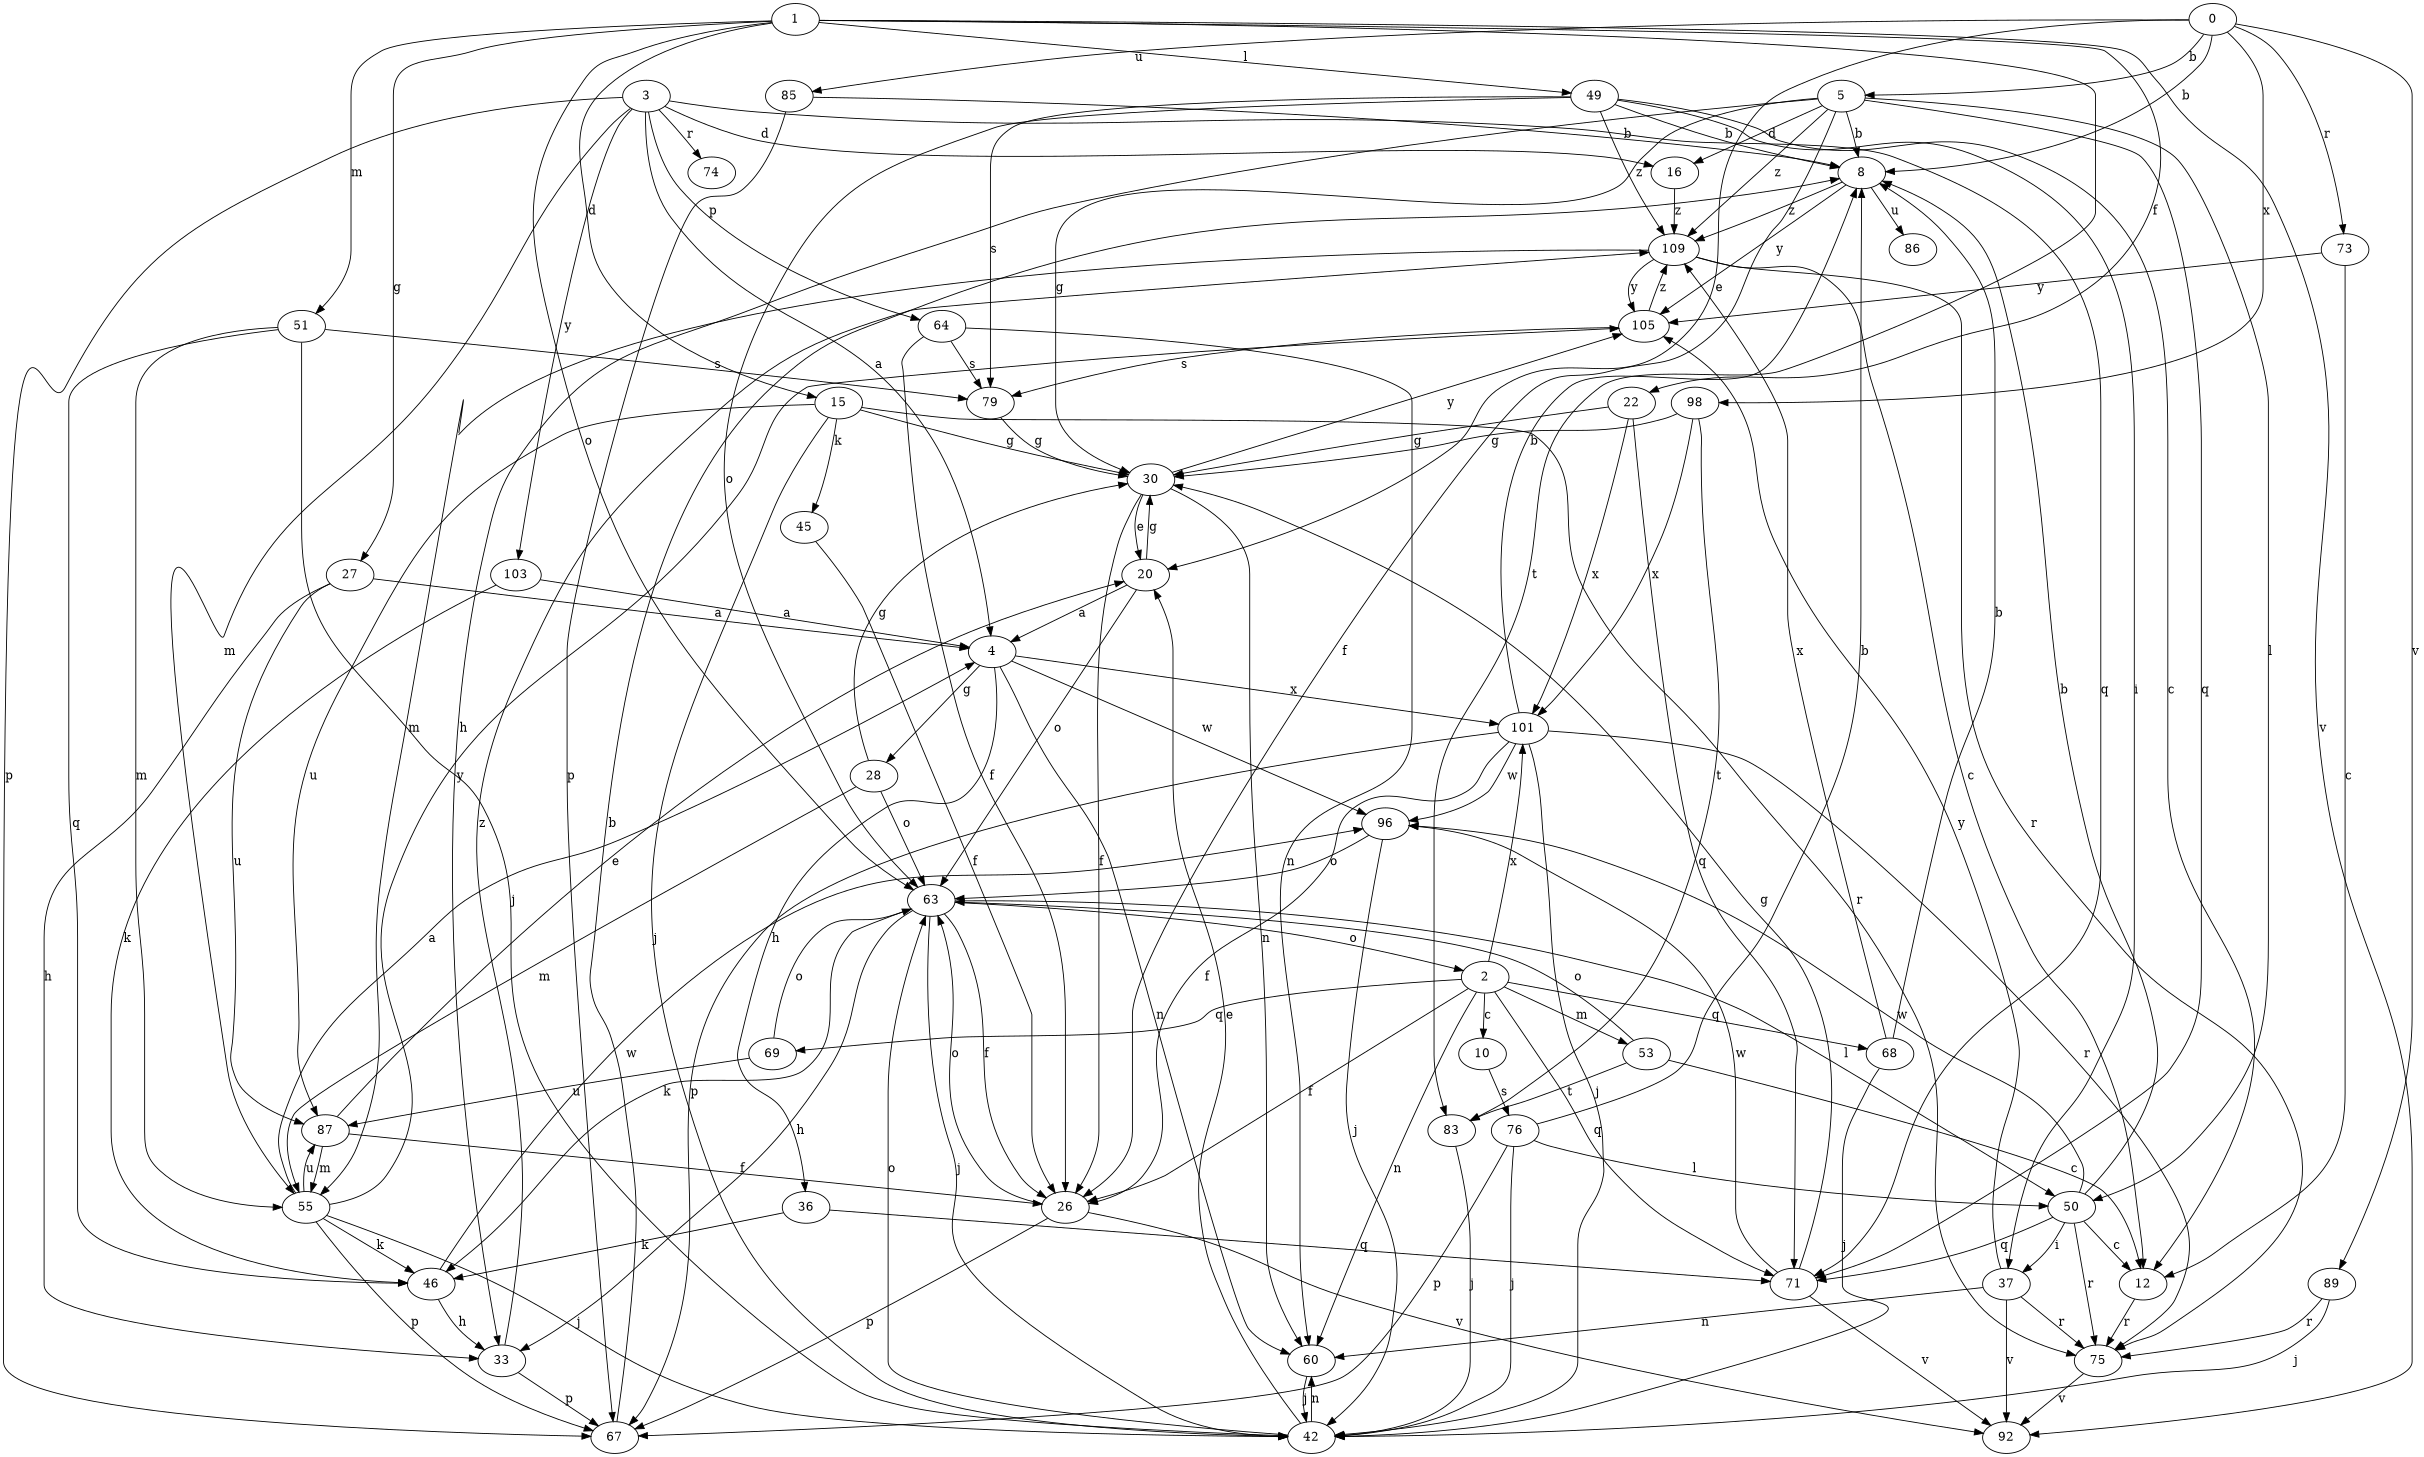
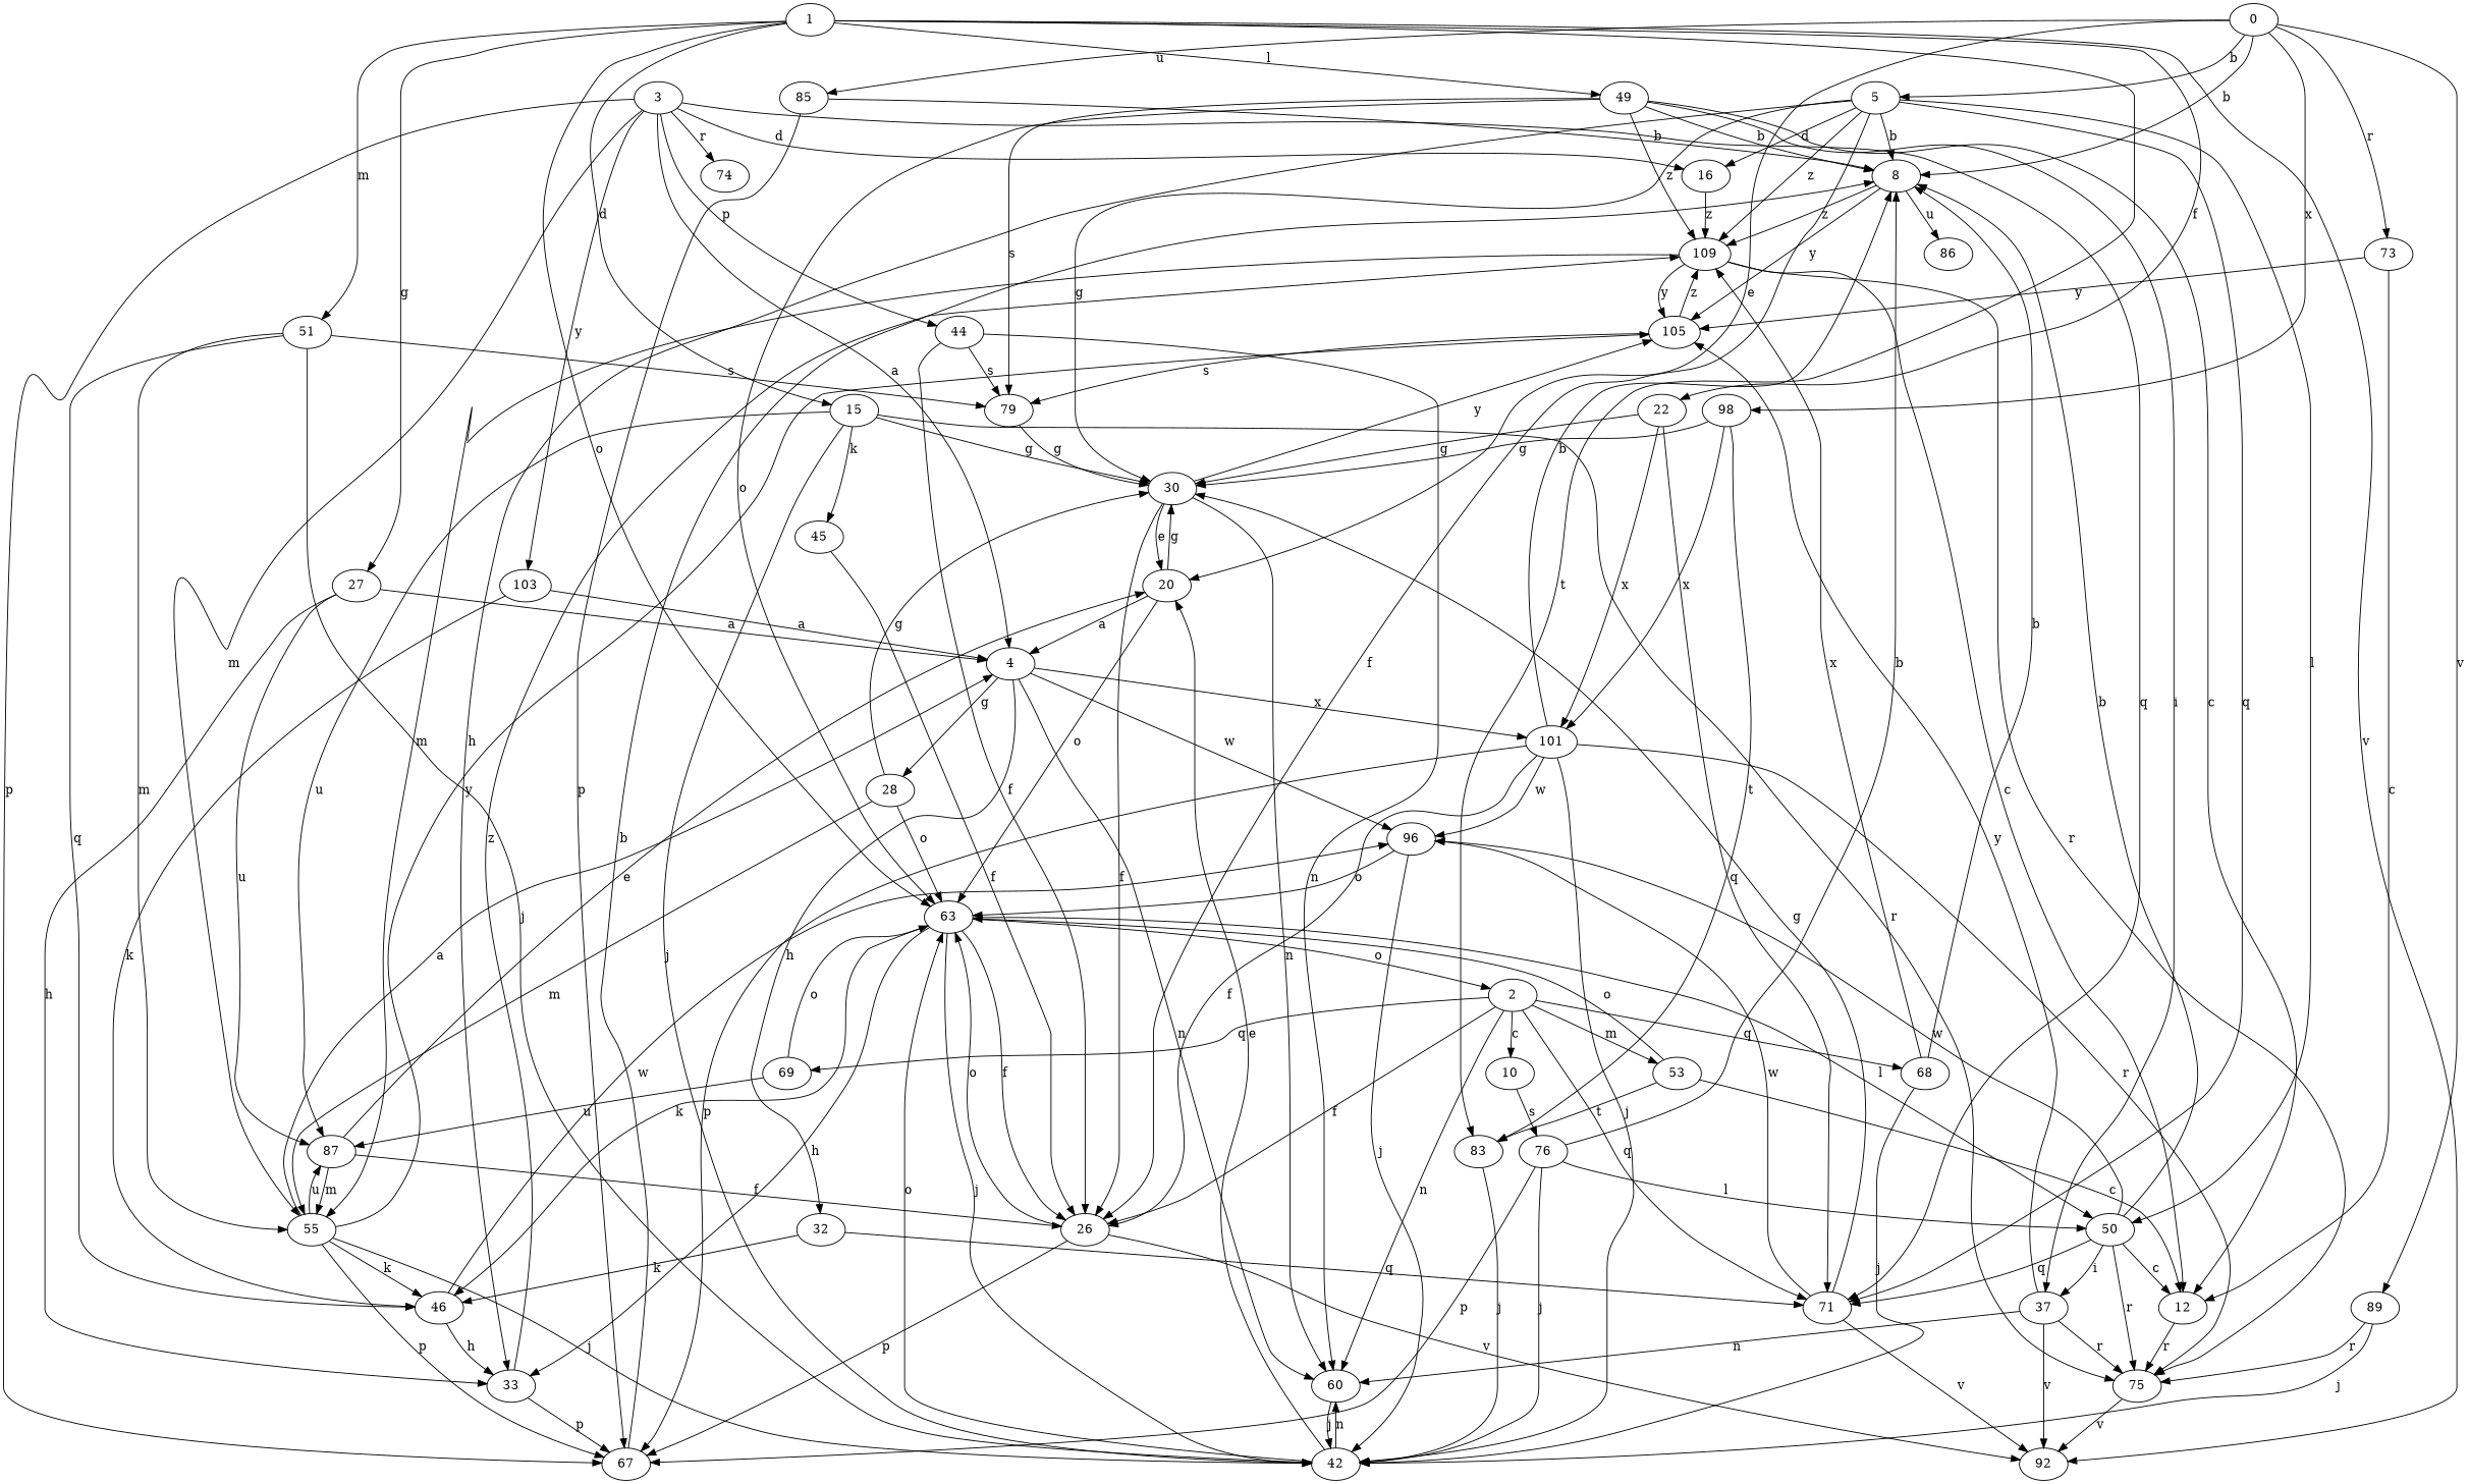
  strict digraph {
    0
    5
    8
    20
    73
    85
    89
    98
    26
    71
    16
    30
    33
    50
    109
    86
    105
    63
    4
    12
    67
    75
    42
    83
    101
    1
    15
    22
    27
    49
    51
    92
    45
    87
    79
    37
    55
    46
    2
    10
    53
    60
    68
    69
    76
    96
    3
-   64
+   64 [label=44]
    74
    103
    28
-   32 [label=36]
+   32
    0 -> 5 [label=b]
    0 -> 8 [label=b]
    0 -> 20 [label=e]
    0 -> 73 [label=r]
    0 -> 85 [label=u]
    0 -> 89 [label=v]
    0 -> 98 [label=x]
    5 -> 8 [label=b]
    5 -> 26 [label=f]
    5 -> 71 [label=q]
    5 -> 16 [label=d]
    5 -> 30 [label=g]
    5 -> 33 [label=h]
    5 -> 50 [label=l]
    5 -> 109 [label=z]
    8 -> 109 [label=z]
    8 -> 86 [label=u]
    8 -> 105 [label=y]
    20 -> 30 [label=g]
    20 -> 63 [label=o]
    20 -> 4 [label=a]
    73 -> 105 [label=y]
    73 -> 12 [label=c]
    85 -> 8 [label=b]
    85 -> 67 [label=p]
    89 -> 75 [label=r]
    89 -> 42 [label=j]
    98 -> 30 [label=g]
    98 -> 83 [label=t]
    98 -> 101 [label=x]
    26 -> 63 [label=o]
    26 -> 67 [label=p]
    26 -> 92 [label=v]
    71 -> 30 [label=g]
    71 -> 92 [label=v]
    71 -> 96 [label=w]
    16 -> 109 [label=z]
    30 -> 20 [label=e]
    30 -> 26 [label=f]
    30 -> 105 [label=y]
    30 -> 60 [label=n]
    33 -> 109 [label=z]
    33 -> 67 [label=p]
    50 -> 8 [label=b]
    50 -> 71 [label=q]
    50 -> 12 [label=c]
    50 -> 75 [label=r]
    50 -> 37 [label=i]
    50 -> 96 [label=w]
    109 -> 105 [label=y]
    109 -> 12 [label=c]
    109 -> 75 [label=r]
    109 -> 55 [label=m]
    105 -> 109 [label=z]
    105 -> 79 [label=s]
    63 -> 26 [label=f]
    63 -> 33 [label=h]
    63 -> 50 [label=l]
    63 -> 42 [label=j]
    63 -> 46 [label=k]
    63 -> 2 [label=o]
    4 -> 101 [label=x]
    4 -> 60 [label=n]
    4 -> 96 [label=w]
    4 -> 28 [label=g]
    4 -> 32 [label=h]
    12 -> 75 [label=r]
    67 -> 8 [label=b]
    75 -> 92 [label=v]
    42 -> 20 [label=e]
    42 -> 63 [label=o]
    42 -> 60 [label=n]
    83 -> 42 [label=j]
    101 -> 8 [label=b]
    101 -> 26 [label=f]
    101 -> 67 [label=p]
    101 -> 75 [label=r]
    101 -> 42 [label=j]
    101 -> 96 [label=w]
    1 -> 63 [label=o]
    1 -> 83 [label=t]
    1 -> 15 [label=d]
    1 -> 22 [label=f]
    1 -> 27 [label=g]
    1 -> 49 [label=l]
    1 -> 51 [label=m]
    1 -> 92 [label=v]
    15 -> 30 [label=g]
    15 -> 75 [label=r]
    15 -> 42 [label=j]
    15 -> 45 [label=k]
    15 -> 87 [label=u]
    22 -> 71 [label=q]
    22 -> 30 [label=g]
    22 -> 101 [label=x]
    27 -> 33 [label=h]
    27 -> 4 [label=a]
    27 -> 87 [label=u]
    49 -> 8 [label=b]
    49 -> 109 [label=z]
    49 -> 63 [label=o]
    49 -> 12 [label=c]
    49 -> 79 [label=s]
    49 -> 37 [label=i]
    51 -> 42 [label=j]
    51 -> 79 [label=s]
    51 -> 55 [label=m]
    51 -> 46 [label=q]
    45 -> 26 [label=f]
    87 -> 20 [label=e]
    87 -> 26 [label=f]
    87 -> 55 [label=m]
    79 -> 30 [label=g]
    37 -> 105 [label=y]
    37 -> 75 [label=r]
    37 -> 92 [label=v]
    37 -> 60 [label=n]
    55 -> 105 [label=y]
    55 -> 4 [label=a]
    55 -> 67 [label=p]
    55 -> 42 [label=j]
    55 -> 87 [label=u]
    55 -> 46 [label=k]
    46 -> 33 [label=h]
    46 -> 96 [label=w]
    2 -> 26 [label=f]
    2 -> 71 [label=q]
-   2 -> 101 [label=x]
    2 -> 10 [label=c]
    2 -> 53 [label=m]
    2 -> 60 [label=n]
    2 -> 68 [label=q]
    2 -> 69 [label=q]
    10 -> 76 [label=s]
    53 -> 63 [label=o]
    53 -> 12 [label=c]
    53 -> 83 [label=t]
    60 -> 42 [label=j]
    68 -> 8 [label=b]
    68 -> 109 [label=x]
    68 -> 42 [label=j]
    69 -> 63 [label=o]
    69 -> 87 [label=u]
    76 -> 8 [label=b]
    76 -> 50 [label=l]
    76 -> 67 [label=p]
    76 -> 42 [label=j]
    96 -> 63 [label=o]
    96 -> 42 [label=j]
    3 -> 71 [label=q]
    3 -> 16 [label=d]
    3 -> 4 [label=a]
    3 -> 67 [label=p]
    3 -> 55 [label=m]
    3 -> 64 [label=p]
    3 -> 74 [label=r]
    3 -> 103 [label=y]
    64 -> 26 [label=f]
    64 -> 79 [label=s]
    64 -> 60 [label=n]
    103 -> 4 [label=a]
    103 -> 46 [label=k]
    28 -> 30 [label=g]
    28 -> 63 [label=o]
    28 -> 55 [label=m]
    32 -> 71 [label=q]
    32 -> 46 [label=k]
  }
